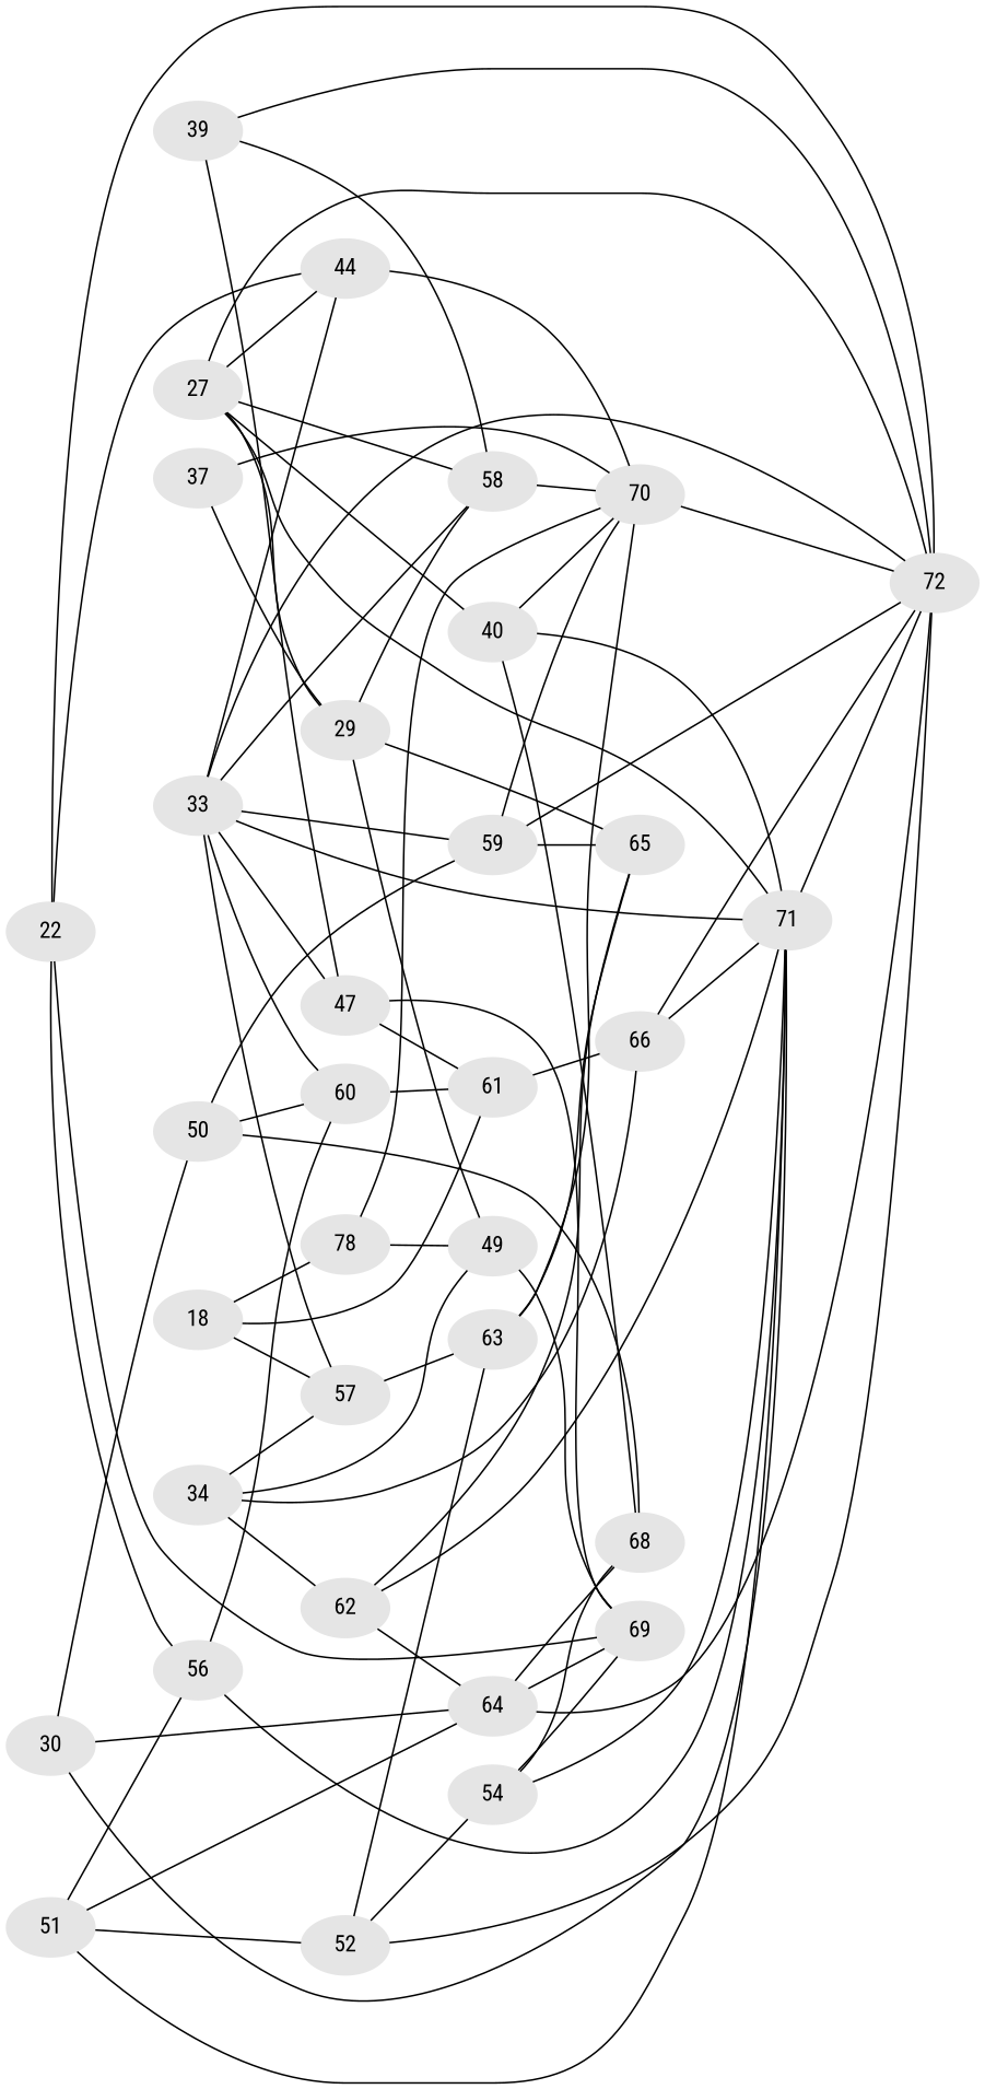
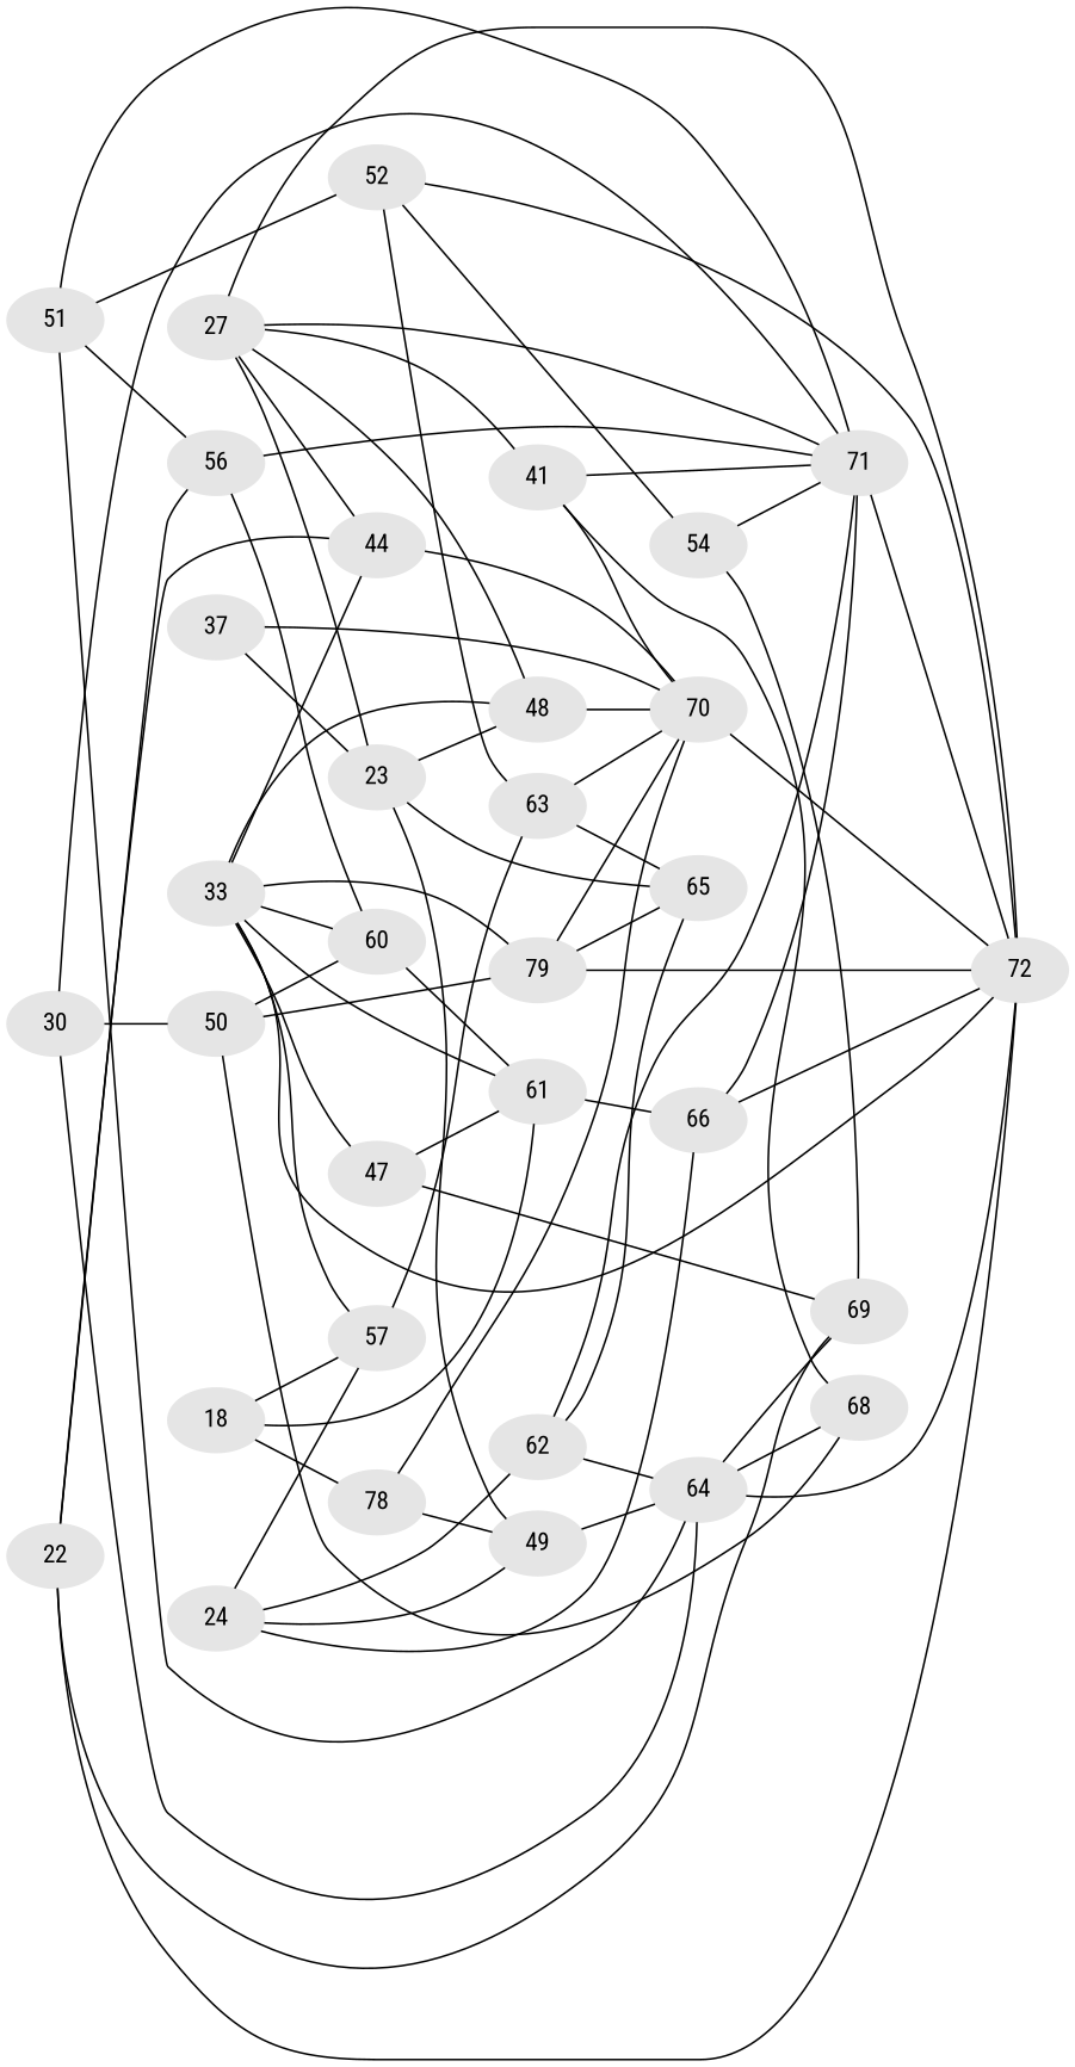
  graph {
    fontname="Roboto Condensed"
    rankdir=LR
    node [color=gray90 fontname="Roboto Condensed" style=filled]
    edge [fontname="Roboto Condensed"]
    18 [super="+2"]
    n2 [label=78]
    57
    61
    49
    70 [super="+16+36+55"]
    63
    66
    22 [super="+8"]
    44
    56
    69 [super="+67"]
    72 [super="+20+38"]
    71 [super="+43+46"]
    60
    65 [super="+1"]
    27 [super="+26"]
-   29
-   41 [super="+25" label=40]
-   58 [super="+9+12+19"]
+   29 [label=23]
+   41 [super="+25"]
+   58 [super="+9+12+19" label=48]
    68
    30
    50
    64 [super="+13+35"]
-   59 [super="+11+14+53"]
+   59 [super="+11+14+53" label=79]
    33 [super="+7+17+32"]
    47
-   34
+   34 [label=24]
    62
    37
-   39
    51
    52
    54
    18 -- n2
    18 -- 57
    18 -- 61
    n2 -- 49
    n2 -- 70 [weight=2]
    57 -- 63
    61 -- 66
-   49 -- 69
+   49 -- 64
    70 -- 72
    63 -- 70
    63 -- 65
    66 -- 72
    66 -- 71
    22 -- 44
    22 -- 56
    22 -- 69
    22 -- 72
    44 -- 70
    56 -- 71
    56 -- 60
    71 -- 72
    60 -- 61
    27 -- 44
    27 -- 72 [weight=2]
    27 -- 71
    27 -- 29
    27 -- 41 [weight=2]
    27 -- 58
    29 -- 49
    29 -- 65
    29 -- 58
    41 -- 70
    41 -- 71 [weight=2]
    41 -- 68
    58 -- 70 [weight=3]
    30 -- 71
    30 -- 50
    30 -- 64
    50 -- 60
    50 -- 68
    50 -- 59
    64 -- 69 [weight=2]
    64 -- 72 [weight=2]
    64 -- 68
    59 -- 70 [weight=2]
    59 -- 72 [weight=3]
    59 -- 65
    33 -- 57
    33 -- 44
    33 -- 72
-   33 -- 71 [weight=3]
+   33 -- 61 [weight=3]
    33 -- 60
    33 -- 58 [weight=3]
    33 -- 59 [weight=3]
    33 -- 47
    47 -- 61
    47 -- 69
    34 -- 57
    34 -- 49
    34 -- 66
    34 -- 62
    62 -- 71
    62 -- 65
    62 -- 64
    37 -- 70 [weight=3]
    37 -- 29
-   39 -- 72
-   39 -- 58
-   39 -- 47
    51 -- 56
    51 -- 71
    51 -- 64
    51 -- 52
    52 -- 63
    52 -- 72
    52 -- 54
    54 -- 69
    54 -- 71
-   54 -- 68
  }
